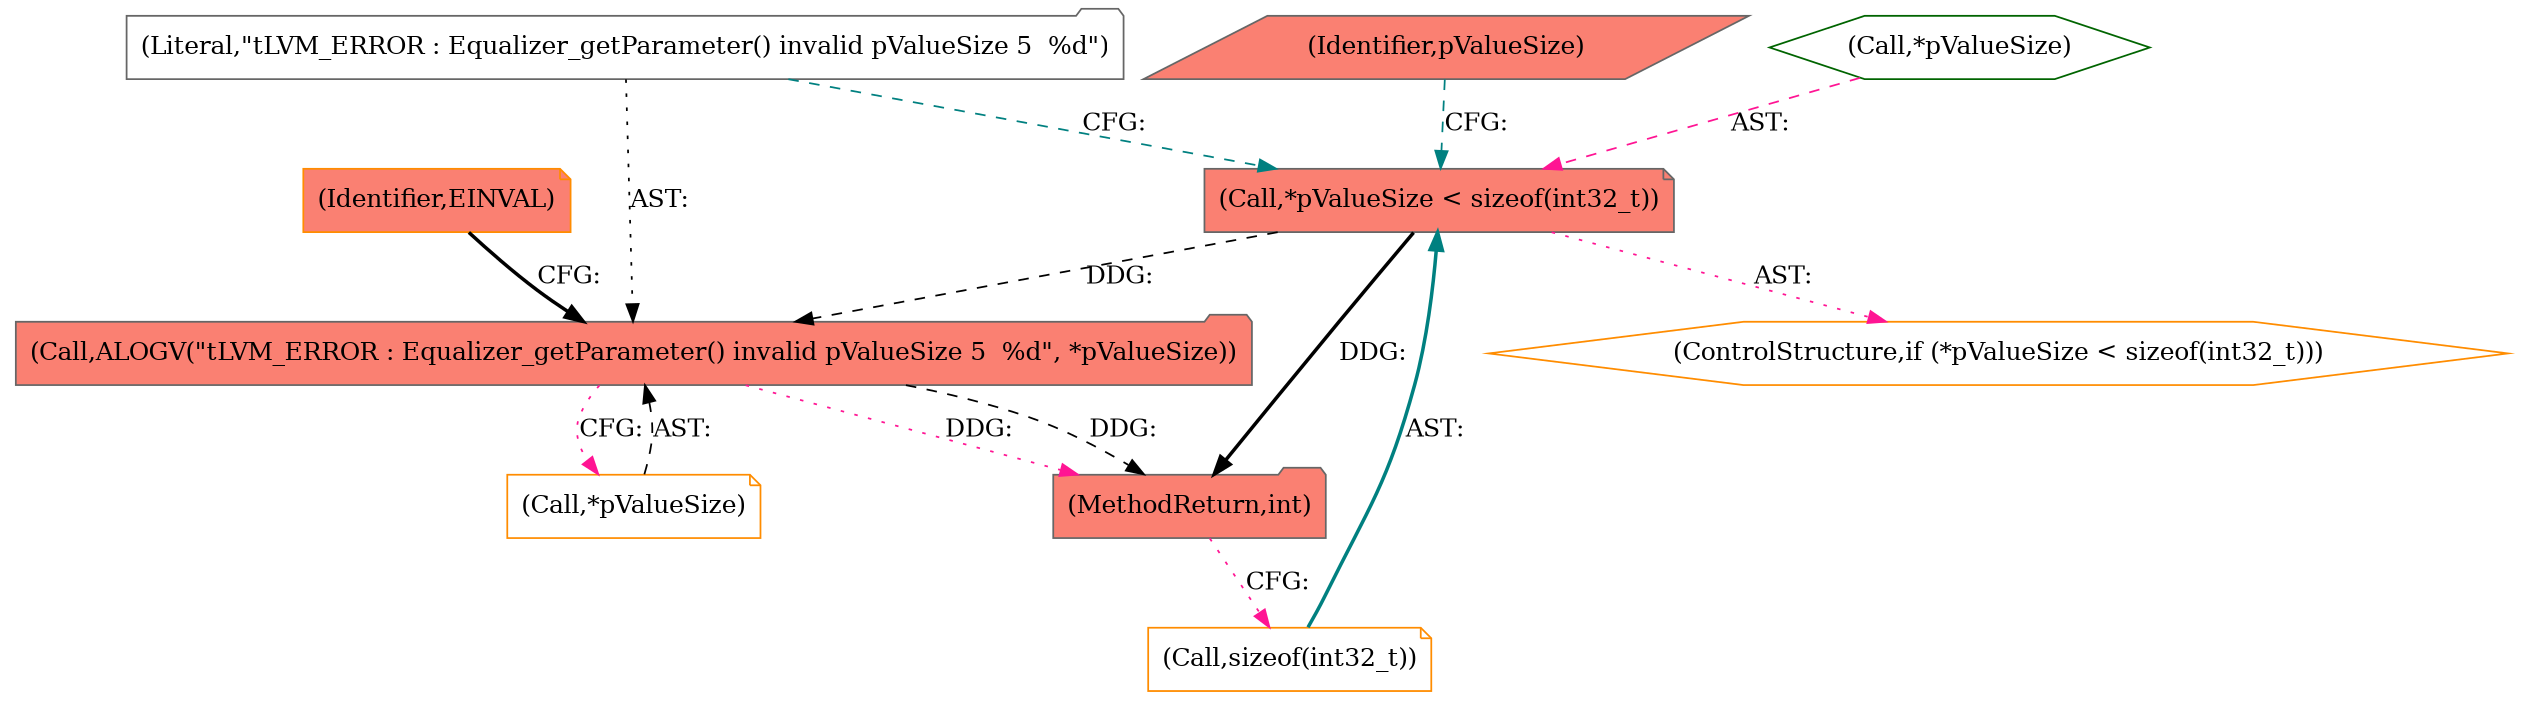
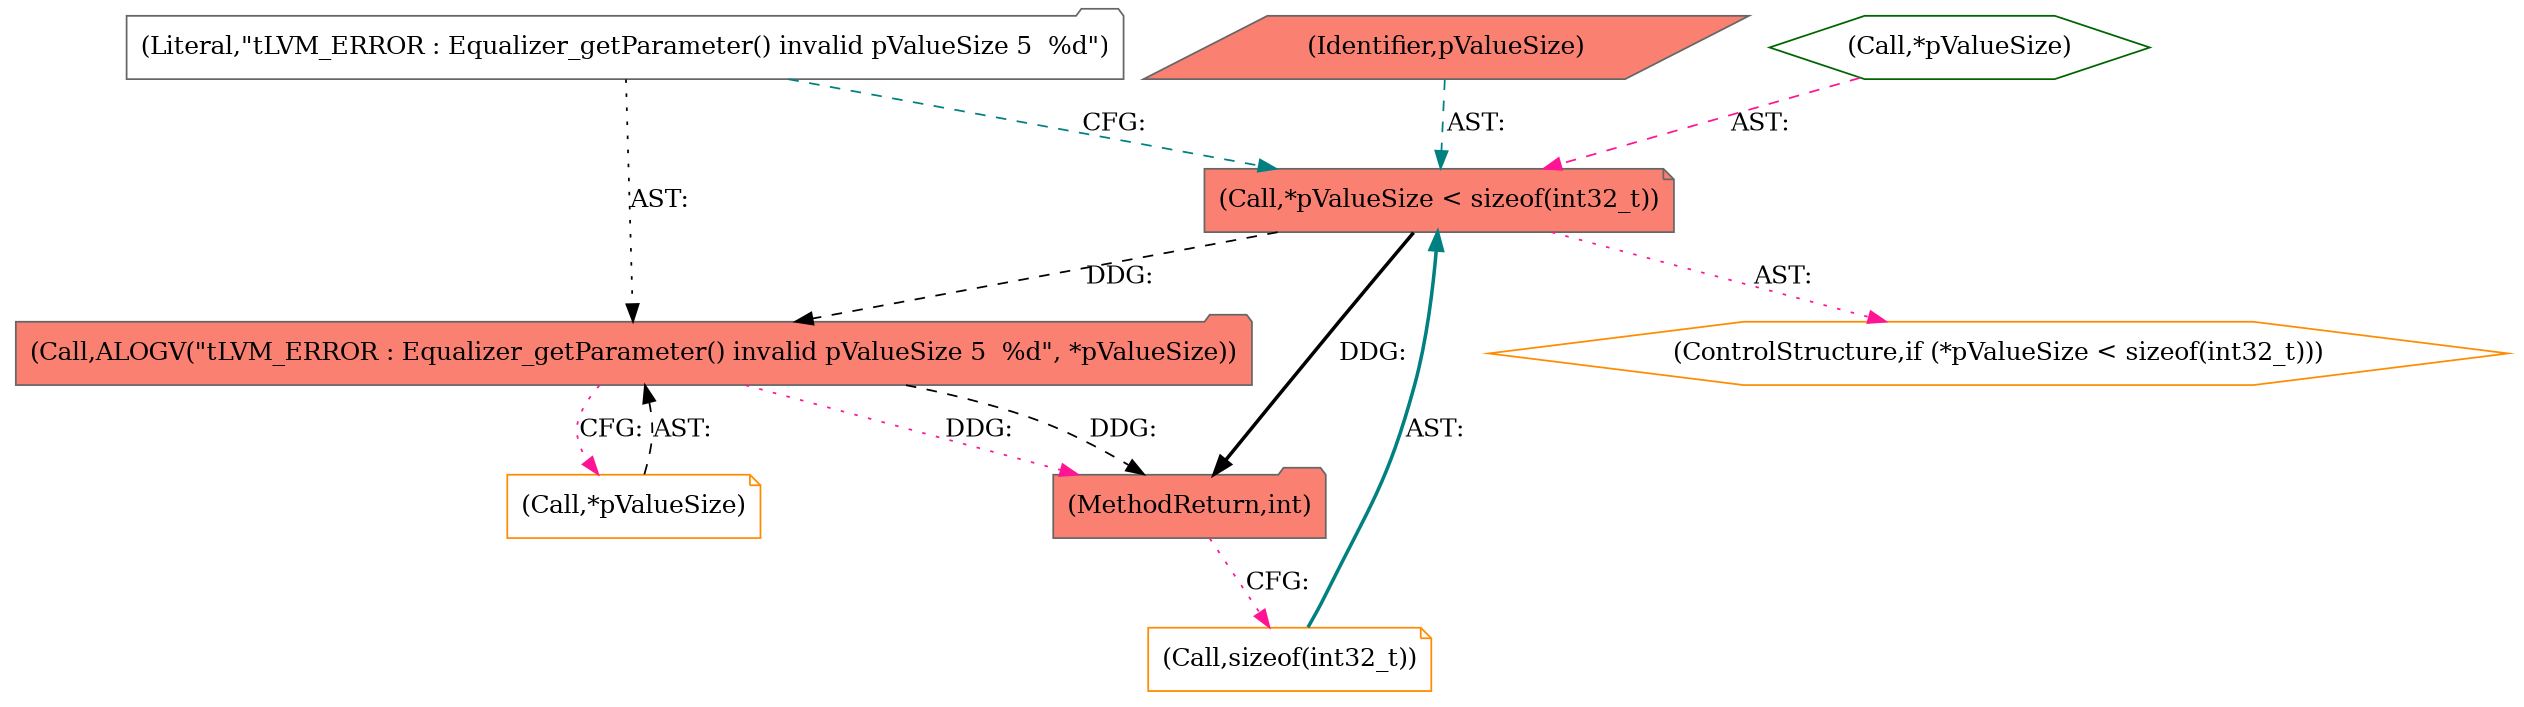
  digraph {
    node [color=gray40 fillcolor=salmon shape=note style=filled]
    edge [color=black style=dashed]
    n1 [label="(Call,*pValueSize < sizeof(int32_t))"]
    n2 [label="(Call,ALOGV(\"\tLVM_ERROR : Equalizer_getParameter() invalid pValueSize 5  %d\", *pValueSize))" shape=folder]
    n3 [color=darkorange fillcolor=white label="(ControlStructure,if (*pValueSize < sizeof(int32_t)))" shape=hexagon]
    n4 [label="(MethodReturn,int)" shape=folder]
    n5 [color=darkorange fillcolor=white label="(Call,*pValueSize)"]
    n6 [color=darkorange fillcolor=white label="(Call,sizeof(int32_t))"]
    n7 [label="(Identifier,pValueSize)" shape=parallelogram]
-   n8 [color=darkorange label="(Identifier,EINVAL)"]
    n9 [fillcolor=white label="(Literal,\"\tLVM_ERROR : Equalizer_getParameter() invalid pValueSize 5  %d\")" shape=folder]
    n10 [color=darkgreen fillcolor=white label="(Call,*pValueSize)" shape=hexagon]
    n1 -> n2 [label="DDG: "]
    n1 -> n3 [color=deeppink label="AST: " style=dotted]
    n1 -> n4 [label="DDG: " style=bold]
    n2 -> n4 [color=deeppink label="DDG: " style=dotted]
    n2 -> n4 [label="DDG: "]
    n2 -> n5 [color=deeppink label="CFG: " style=dotted]
    n4 -> n6 [color=deeppink label="CFG: " style=dotted]
    n5 -> n2 [label="AST: "]
    n6 -> n1 [color=teal label="AST: " style=bold]
-   n7 -> n1 [color=teal label="CFG: "]
-   n8 -> n2 [label="CFG: " style=bold]
+   n7 -> n1 [color=teal label="AST: "]
    n9 -> n1 [color=teal label="CFG: "]
    n9 -> n2 [label="AST: " style=dotted]
    n10 -> n1 [color=deeppink label="AST: "]
  }
